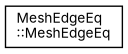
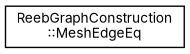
  digraph {
    rankdir=LR
    fontname=Inter
-   n1 [color=black fillcolor=white fontname=Inter fontsize=10 height=0.2 label="MeshEdgeEq\l::MeshEdgeEq" shape=record style=filled width=0.4]
+   n1 [color=black fillcolor=white fontname=Inter fontsize=10 height=0.2 label="ReebGraphConstruction\l::MeshEdgeEq" shape=record style=filled width=0.4]
  }
